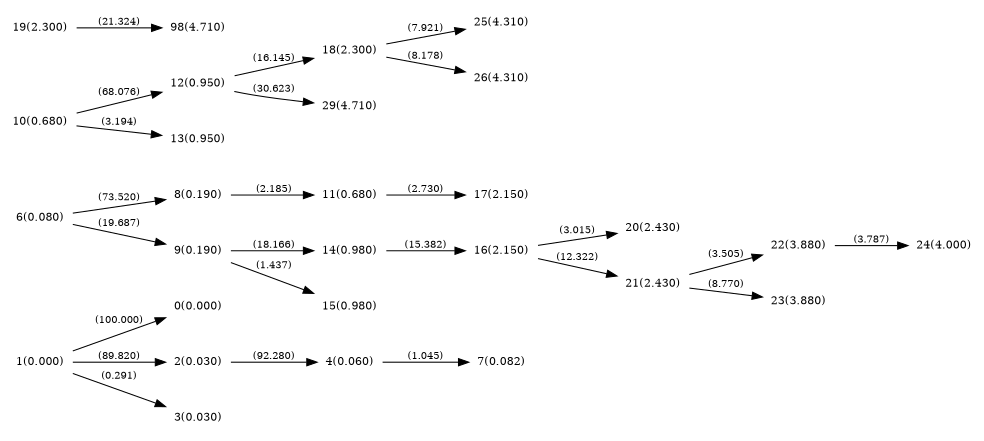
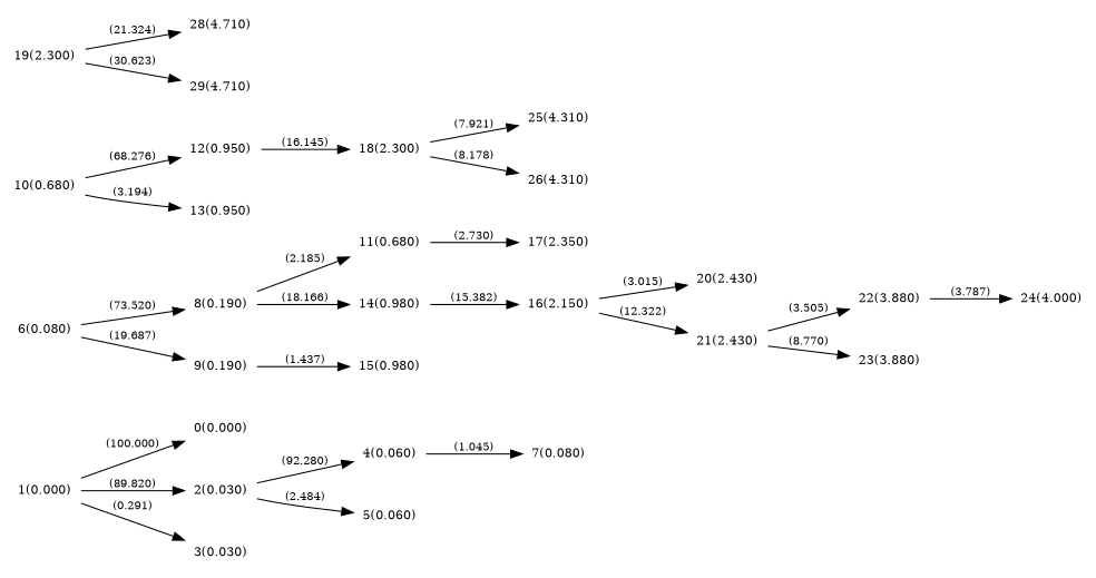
  digraph {
    rankdir=LR
    node [fontsize=11 shape=plaintext]
    edge [fontsize=10]
    n1 [label="0(0.000)"]
    n2 [label="1(0.000)"]
    n3 [label="2(0.030)"]
    n4 [label="3(0.030)"]
    n5 [label="4(0.060)"]
-   n7 [label="7(0.082)"]
+   n6 [label="5(0.060)"]
+   n7 [label="7(0.080)"]
    n8 [label="6(0.080)"]
    n9 [label="8(0.190)"]
    n10 [label="9(0.190)"]
    n11 [label="11(0.680)"]
    n12 [label="14(0.980)"]
    n13 [label="15(0.980)"]
    n14 [label="10(0.680)"]
    n15 [label="12(0.950)"]
    n16 [label="13(0.950)"]
-   n17 [label="17(2.150)"]
+   n17 [label="17(2.350)"]
    n18 [label="16(2.150)"]
    n19 [label="18(2.300)"]
    n20 [label="25(4.310)"]
    n21 [label="26(4.310)"]
    n22 [label="19(2.300)"]
-   n23 [label="98(4.710)"]
+   n23 [label="28(4.710)"]
    n24 [label="29(4.710)"]
    n25 [label="20(2.430)"]
    n26 [label="21(2.430)"]
    n27 [label="22(3.880)"]
    n28 [label="23(3.880)"]
    n29 [label="24(4.000)"]
    n2 -> n1 [label="(100.000)"]
    n2 -> n3 [label="(89.820)"]
    n2 -> n4 [label="(0.291)"]
    n3 -> n5 [label="(92.280)"]
+   n3 -> n6 [label="(2.484)"]
    n5 -> n7 [label="(1.045)"]
    n8 -> n9 [label="(73.520)"]
    n8 -> n10 [label="(19.687)"]
    n9 -> n11 [label="(2.185)"]
-   n10 -> n12 [label="(18.166)"]
+   n9 -> n12 [label="(18.166)"]
    n10 -> n13 [label="(1.437)"]
    n11 -> n17 [label="(2.730)"]
    n12 -> n18 [label="(15.382)"]
-   n14 -> n15 [label="(68.076)"]
+   n14 -> n15 [label="(68.276)"]
    n14 -> n16 [label="(3.194)"]
    n15 -> n19 [label="(16.145)"]
    n18 -> n25 [label="(3.015)"]
    n18 -> n26 [label="(12.322)"]
    n19 -> n20 [label="(7.921)"]
    n19 -> n21 [label="(8.178)"]
    n22 -> n23 [label="(21.324)"]
-   n15 -> n24 [label="(30.623)"]
+   n22 -> n24 [label="(30.623)"]
    n26 -> n27 [label="(3.505)"]
    n26 -> n28 [label="(8.770)"]
    n27 -> n29 [label="(3.787)"]
  }
